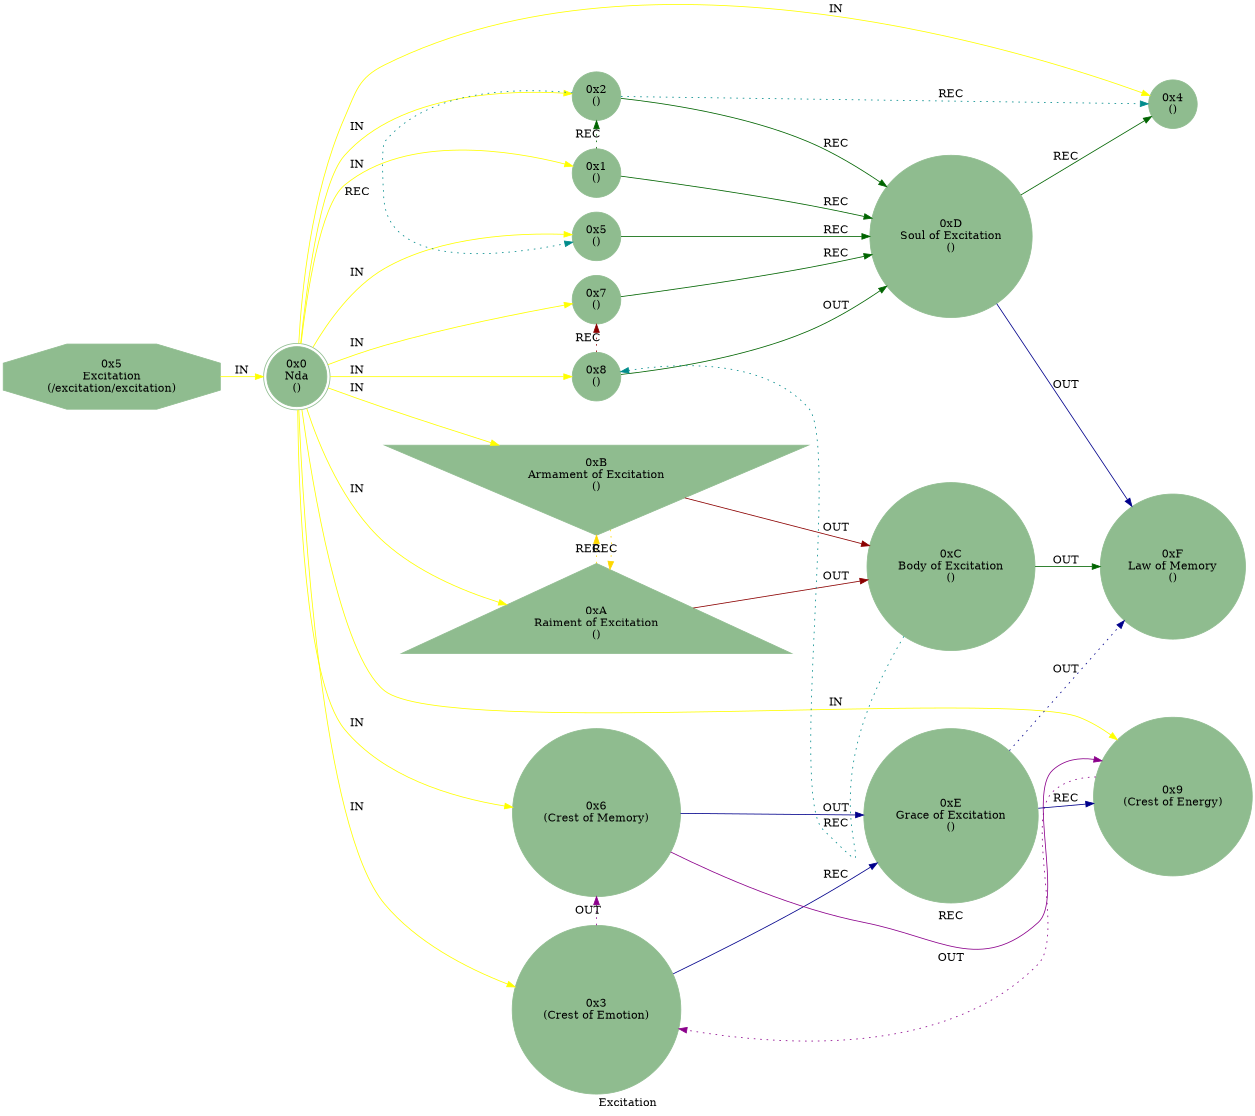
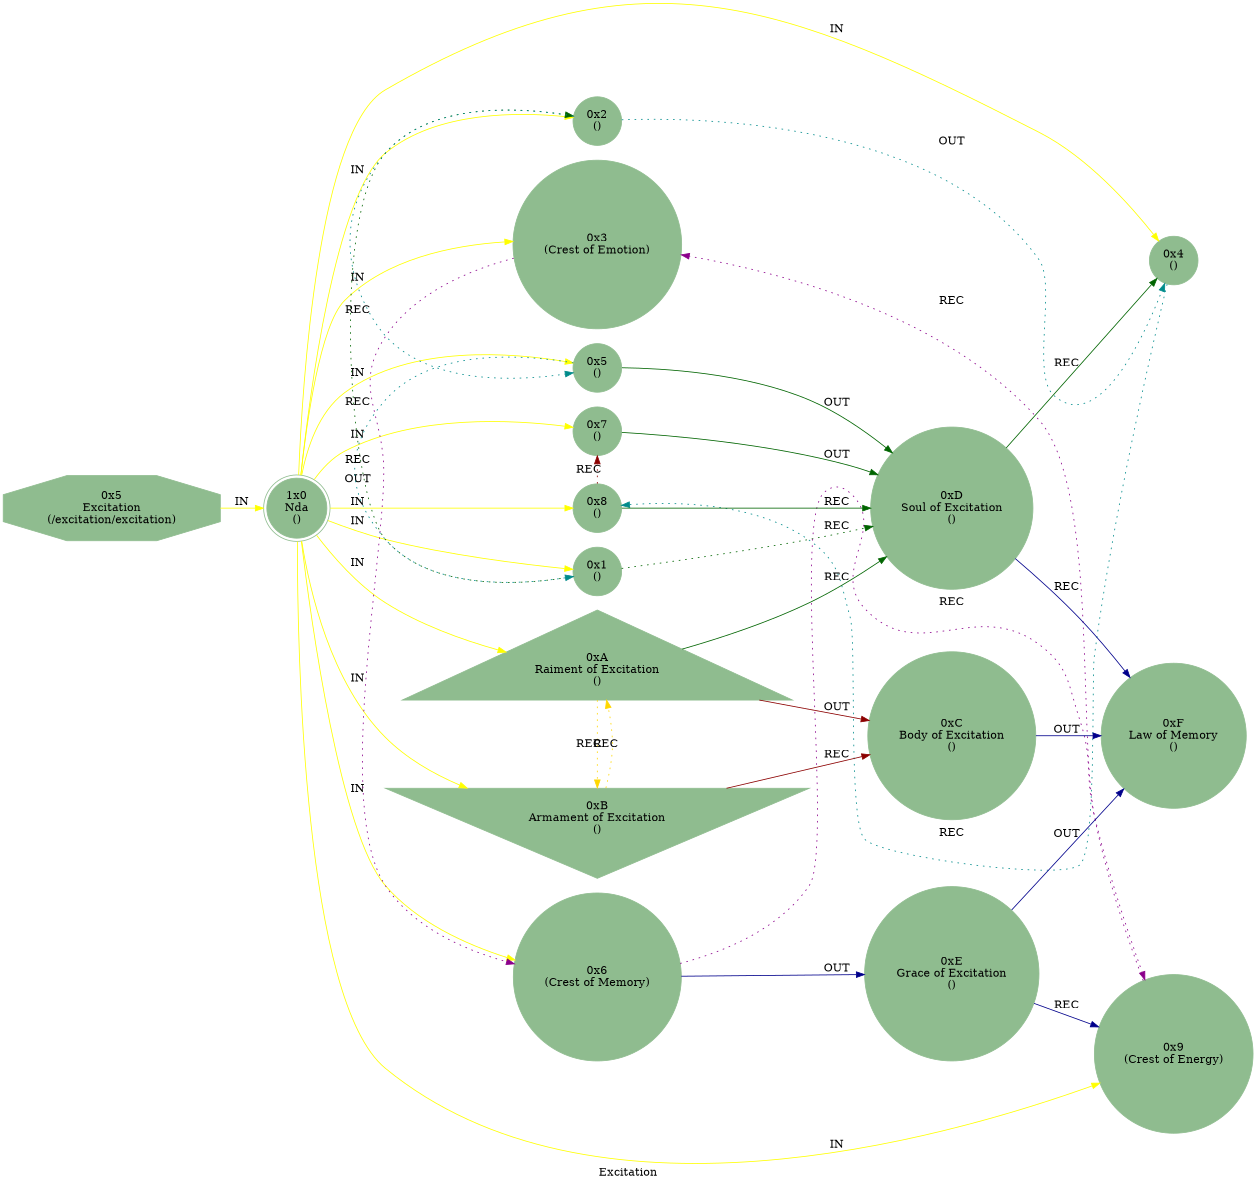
  strict digraph {
    color=blue
    label=Excitation
    rankdir=LR
    style=filled
    node [color=darkseagreen shape=circle sides=8 style=filled]
    edge [color=yellow]
    n1 [label="0x5\nExcitation\n(/excitation/excitation)" shape=polygon]
-   n2 [label="0x0\nNda\n()" shape=doublecircle]
+   n2 [label="1x0\nNda\n()" shape=doublecircle]
    n3 [label="0x1\n()"]
    n4 [label="0x2\n()"]
    n5 [label="0x3\n(Crest of Emotion)"]
    n6 [label="0x4\n()"]
    n7 [label="0x5\n()"]
    n8 [label="0x6\n(Crest of Memory)"]
    n9 [label="0x7\n()"]
    n10 [label="0x8\n()"]
    n11 [label="0x9\n(Crest of Energy)"]
    n12 [label="0xA\nRaiment of Excitation\n()" shape=triangle]
    n13 [label="0xB\nArmament of Excitation\n()" shape=invtriangle]
    n14 [label="0xD\nSoul of Excitation\n()"]
    n15 [label="0xE\nGrace of Excitation\n()"]
    n16 [label="0xC\nBody of Excitation\n()"]
    n17 [label="0xF\nLaw of Memory\n()"]
    n1 -> n2 [label=IN]
    n2 -> n3 [label=IN]
    n2 -> n4 [label=IN]
    n2 -> n5 [label=IN]
    n2 -> n6 [label=IN]
    n2 -> n7 [label=IN]
    n2 -> n8 [label=IN]
    n2 -> n9 [label=IN]
    n2 -> n10 [label=IN]
    n2 -> n11 [label=IN]
    n2 -> n12 [label=IN]
    n2 -> n13 [label=IN]
    n3 -> n4 [color=darkgreen constraint=false label=REC style=dotted]
-   n3 -> n14 [color=darkgreen label=REC]
-   n4 -> n6 [color=darkcyan constraint=false label=REC style=dotted]
+   n3 -> n14 [color=darkgreen label=REC style=dotted]
+   n4 -> n6 [color=darkcyan constraint=false label=OUT style=dotted]
    n4 -> n7 [color=darkcyan constraint=false label=REC style=dotted]
-   n4 -> n14 [color=darkgreen label=REC]
+   n12 -> n14 [color=darkgreen label=REC]
    n5 -> n8 [color=darkmagenta constraint=false label=OUT style=dotted]
-   n5 -> n15 [color=darkblue label=REC]
-   n16 -> n10 [color=darkcyan constraint=false label=REC style=dotted]
-   n7 -> n14 [color=darkgreen label=REC]
-   n8 -> n11 [color=darkmagenta constraint=false label=REC style=solid]
+   n6 -> n10 [color=darkcyan constraint=false label=REC style=dotted]
+   n7 -> n3 [color=darkcyan constraint=false label=REC style=dotted]
+   n7 -> n14 [color=darkgreen label=OUT]
+   n8 -> n11 [color=darkmagenta constraint=false label=REC style=dotted]
    n8 -> n15 [color=darkblue label=OUT]
-   n9 -> n14 [color=darkgreen label=REC]
+   n9 -> n14 [color=darkgreen label=OUT]
    n10 -> n9 [color=darkred constraint=false label=REC style=dotted]
-   n10 -> n14 [color=darkgreen label=OUT]
-   n11 -> n5 [color=darkmagenta constraint=false label=OUT style=dotted]
+   n10 -> n14 [color=darkgreen label=REC]
+   n11 -> n5 [color=darkmagenta constraint=false label=REC style=dotted]
    n12 -> n13 [color=gold constraint=false label=REC style=dotted]
    n12 -> n16 [color=darkred label=OUT]
    n13 -> n12 [color=gold constraint=false label=REC style=dotted]
-   n13 -> n16 [color=darkred label=OUT]
+   n13 -> n16 [color=darkred label=REC]
    n14 -> n6 [color=darkgreen label=REC]
-   n14 -> n17 [color=darkblue label=OUT]
+   n14 -> n17 [color=darkblue label=REC]
    n15 -> n11 [color=darkblue label=REC]
-   n15 -> n17 [color=darkblue label=OUT style=dotted]
-   n16 -> n17 [color=darkgreen label=OUT]
+   n15 -> n17 [color=darkblue label=OUT]
+   n16 -> n17 [color=darkblue label=OUT]
  }
